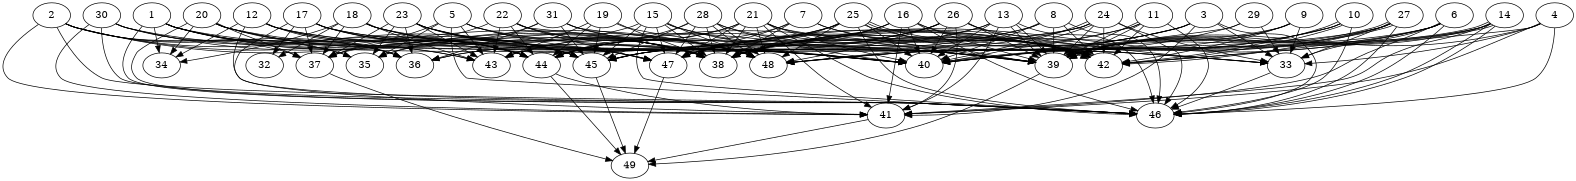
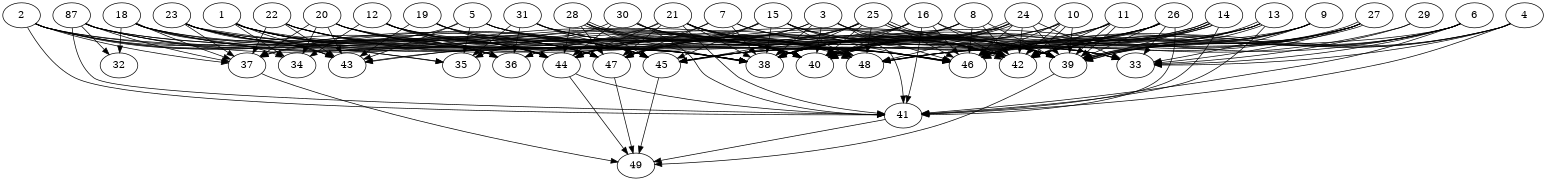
  digraph {
    node [alpha=0.05]
    1 [alpha=0.12 expect_size=1509776015059058688000]
    34 [alpha=0.13 expect_size=1576098486813670]
    36 [alpha=0.15 expect_size=231971836491988992000]
    38 [alpha=0.01 expect_size=47499213774321024]
    40 [alpha=0.17 expect_size=2050753745309522722816]
    43 [expect_size=888817571168166400]
    44 [alpha=0.13 expect_size=50961321636727408]
    45 [alpha=0.00 expect_size=410850163253066944]
    46 [expect_size=129112414825734320]
    47 [alpha=0.04 expect_size=59782757750168092672]
    49 [alpha=0.18 expect_size=1570512702115296]
    41 [alpha=0.12 expect_size=799134874424556928]
    2 [alpha=0.14 expect_size=2271970783657984000000]
    35 [alpha=0.07 expect_size=6043485157436555]
    37 [alpha=0.18 expect_size=469223580155271708672]
    3 [expect_size=157100613200435478528]
    33 [alpha=0.03 expect_size=51783580951638096]
    4 [expect_size=561545946929101504]
    39 [alpha=0.13 expect_size=907360356829107]
    42 [alpha=0.13 expect_size=632929082939254243328]
    5 [alpha=0.00 expect_size=15344532416682120]
    48 [expect_size=19585817671872700]
    6 [alpha=0.02 expect_size=19441955212757580]
    7 [alpha=0.02 expect_size=10557176289489786]
    8 [alpha=0.08 expect_size=25541281942708400]
    9 [alpha=0.12 expect_size=17413868340330660]
    10 [alpha=0.01 expect_size=857436466859189731328]
    11 [alpha=0.12 expect_size=10649632997025775616]
    12 [alpha=0.09 expect_size=48879177691030272]
    13 [alpha=0.12 expect_size=344107334729126117376]
    14 [alpha=0.09 expect_size=15426872859577784]
    15 [expect_size=11941634924222468]
    16 [alpha=0.18 expect_size=4791396865956025]
-   17 [alpha=0.18 expect_size=3001192898176219]
+   17 [alpha=0.18 expect_size=3001192898176219 label=87]
    32 [alpha=0.16 expect_size=11733798610401120]
    18 [alpha=0.11 expect_size=12134646397410362]
    19 [alpha=0.03 expect_size=25110922091795841024]
    20 [alpha=0.08 expect_size=2678856930909993984]
    21 [alpha=0.13 expect_size=38973104033252032]
    22 [alpha=0.14 expect_size=478323676194465]
    23 [alpha=0.03 expect_size=1670128750221909295104]
    24 [alpha=0.09 expect_size=62468805191392034816]
    25 [alpha=0.14 expect_size=161866243991434208]
    26 [alpha=0.09 expect_size=2554878162658949]
    27 [alpha=0.08 expect_size=8945378668905441]
    28 [alpha=0.10 expect_size=127858814069791776]
    29 [alpha=0.07 expect_size=98589821888414875648]
    30 [expect_size=3649388497640779]
    31 [alpha=0.02 expect_size=2335755537532372480]
    1 -> 34
    1 -> 36
    1 -> 38
    1 -> 40
    1 -> 43
    1 -> 44
    1 -> 45
    1 -> 46
    1 -> 47
    44 -> 49
    44 -> 41
    45 -> 49
    47 -> 49
    41 -> 49
    2 -> 36
    2 -> 38
    2 -> 45
    2 -> 46
    2 -> 47
    2 -> 41
    2 -> 35
    2 -> 37
    37 -> 49
    3 -> 38
    3 -> 40
    3 -> 44
    3 -> 46
    3 -> 47
    3 -> 41
    3 -> 33
    4 -> 46
    4 -> 41
    4 -> 33
    4 -> 39
    4 -> 42
    39 -> 49
    5 -> 40
    5 -> 43
    5 -> 46
    5 -> 35
    5 -> 37
    5 -> 33
    5 -> 48
    6 -> 38
    6 -> 46
    6 -> 41
    6 -> 33
    6 -> 39
    6 -> 42
    6 -> 48
    7 -> 38
    7 -> 44
    7 -> 47
    7 -> 39
    7 -> 42
    8 -> 38
    8 -> 40
    8 -> 43
    8 -> 46
    8 -> 39
    8 -> 42
    9 -> 40
    9 -> 45
-   33 -> 46
+   9 -> 46
    9 -> 33
    9 -> 39
    9 -> 42
    10 -> 38
    10 -> 46
    10 -> 47
    10 -> 39
    10 -> 42
    10 -> 42
    11 -> 45
    11 -> 46
    11 -> 47
    11 -> 39
    11 -> 39
    11 -> 42
    12 -> 34
    12 -> 36
    12 -> 40
    12 -> 44
    12 -> 45
    12 -> 46
    12 -> 39
    13 -> 38
    13 -> 40
    13 -> 45
    13 -> 46
    13 -> 41
    13 -> 39
    13 -> 39
    14 -> 38
    14 -> 40
    14 -> 40
    14 -> 46
    14 -> 46
    14 -> 41
    14 -> 39
    14 -> 48
    15 -> 38
    15 -> 45
    15 -> 46
    15 -> 47
    15 -> 35
    15 -> 39
    15 -> 42
    15 -> 48
    16 -> 38
    16 -> 40
    16 -> 45
    16 -> 46
    16 -> 47
    16 -> 41
    16 -> 39
    16 -> 42
    17 -> 38
    17 -> 40
    17 -> 44
    17 -> 45
    17 -> 41
    17 -> 37
    17 -> 39
    17 -> 32
    18 -> 34
    18 -> 38
    18 -> 40
    18 -> 43
    18 -> 37
    18 -> 33
    18 -> 48
    18 -> 32
    19 -> 38
    19 -> 43
    19 -> 44
    19 -> 45
    19 -> 33
    20 -> 34
    20 -> 38
    20 -> 43
    20 -> 44
    20 -> 46
    20 -> 37
    20 -> 39
    20 -> 48
    21 -> 38
    21 -> 40
    21 -> 43
    21 -> 44
    21 -> 46
    21 -> 47
    21 -> 41
    21 -> 39
    21 -> 42
    21 -> 48
    22 -> 38
    22 -> 40
    22 -> 43
    22 -> 44
    22 -> 47
    22 -> 37
    22 -> 42
    23 -> 36
    23 -> 38
    23 -> 40
    23 -> 43
    23 -> 45
    23 -> 47
    23 -> 35
    23 -> 37
    23 -> 42
    24 -> 40
    24 -> 40
    24 -> 44
    24 -> 46
    24 -> 37
    24 -> 33
    24 -> 39
    24 -> 42
    24 -> 48
    25 -> 36
    25 -> 38
    25 -> 40
    25 -> 44
    25 -> 45
    25 -> 46
    25 -> 39
    25 -> 42
    25 -> 42
    25 -> 48
    26 -> 36
    26 -> 38
    26 -> 40
    26 -> 45
    26 -> 41
    26 -> 33
    26 -> 39
    26 -> 42
    26 -> 48
    27 -> 38
    27 -> 40
    27 -> 46
    27 -> 33
    27 -> 39
    27 -> 39
    27 -> 42
    27 -> 48
    28 -> 38
    28 -> 40
    28 -> 44
    28 -> 45
    28 -> 47
    28 -> 42
    28 -> 48
    28 -> 48
-   29 -> 40
    29 -> 33
    29 -> 48
    30 -> 44
    30 -> 46
    30 -> 41
    30 -> 35
    30 -> 39
    30 -> 48
    31 -> 36
    31 -> 40
    31 -> 45
    31 -> 35
    31 -> 39
    31 -> 48
  }
